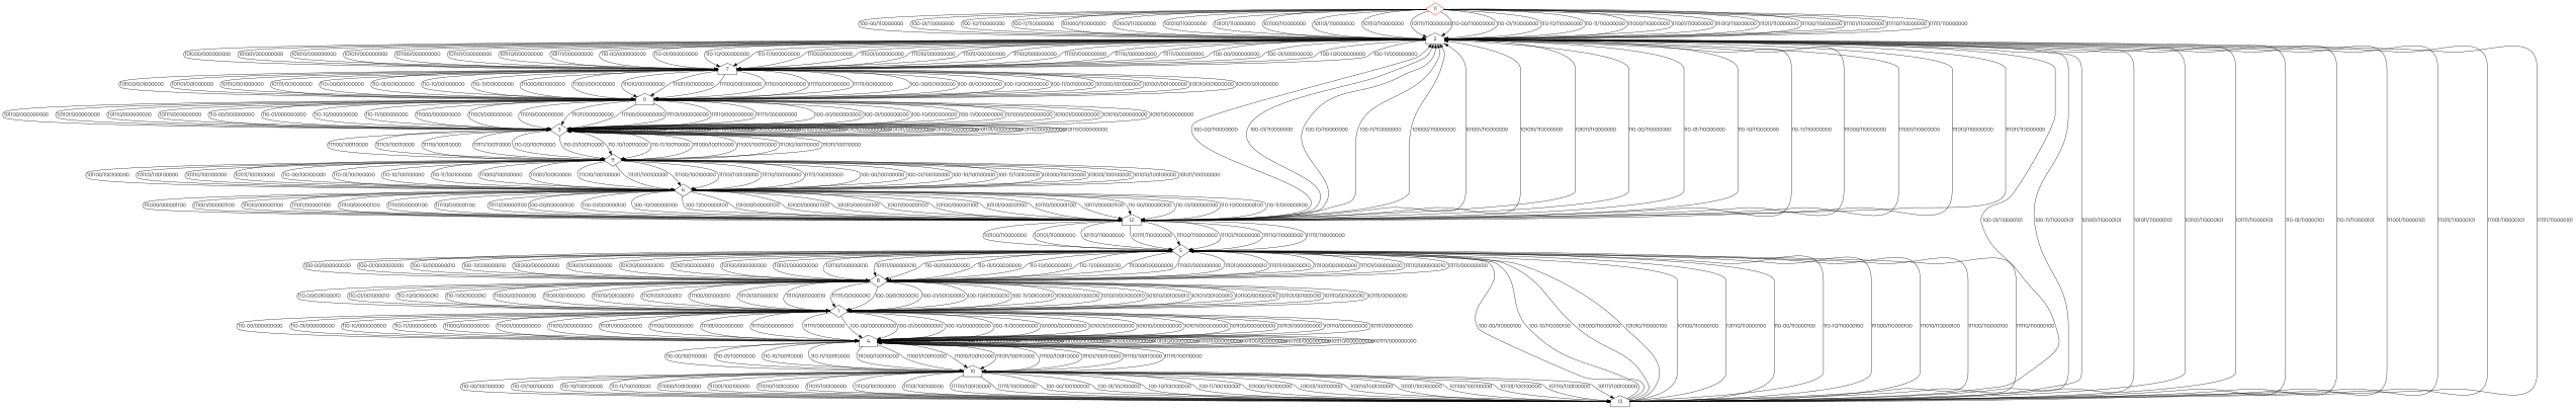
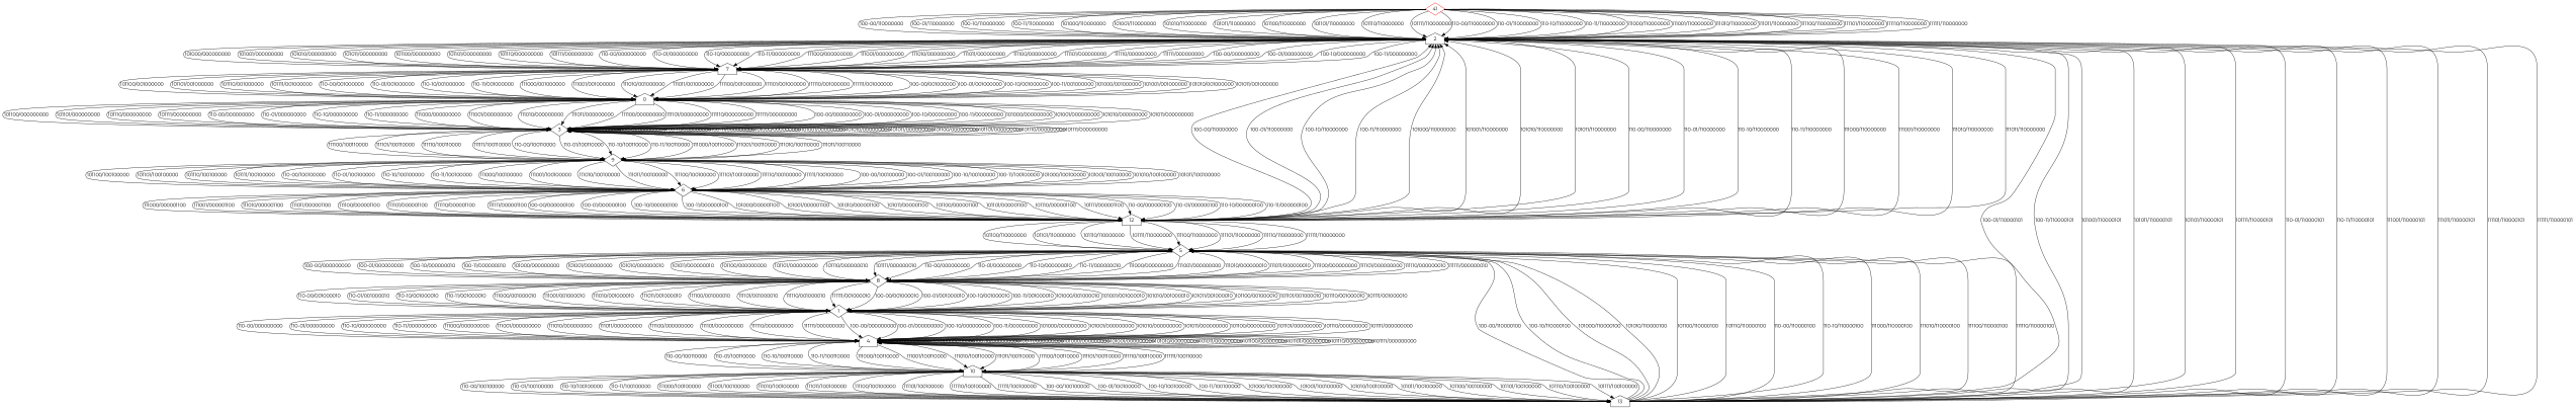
  digraph {
    fontname=Montserrat
    node [fontname=Montserrat shape=diamond]
    edge [fontname=Montserrat]
-   11 [color=red]
+   11 [color=red label=41]
    2 [shape=house]
    7 [shape=house]
    3
    0 [shape=house]
    9
    1
    4 [shape=house]
    10 [shape=house]
    6
    13 [shape=house]
    5
    8
    12 [shape=house]
    11 -> 2 [label="100-00/110000000"]
    11 -> 2 [label="100-01/110000000"]
    11 -> 2 [label="100-10/110000000"]
    11 -> 2 [label="100-11/110000000"]
    11 -> 2 [label="101000/110000000"]
    11 -> 2 [label="101001/110000000"]
    11 -> 2 [label="101010/110000000"]
    11 -> 2 [label="101011/110000000"]
    11 -> 2 [label="101100/110000000"]
    11 -> 2 [label="101101/110000000"]
    11 -> 2 [label="101110/110000000"]
    11 -> 2 [label="101111/110000000"]
    11 -> 2 [label="110-00/110000000"]
    11 -> 2 [label="110-01/110000000"]
    11 -> 2 [label="110-10/110000000"]
    11 -> 2 [label="110-11/110000000"]
    11 -> 2 [label="111000/110000000"]
    11 -> 2 [label="111001/110000000"]
    11 -> 2 [label="111010/110000000"]
    11 -> 2 [label="111011/110000000"]
    11 -> 2 [label="111100/110000000"]
    11 -> 2 [label="111101/110000000"]
    11 -> 2 [label="111110/110000000"]
    11 -> 2 [label="111111/110000000"]
    2 -> 7 [label="100-00/000000000"]
    2 -> 7 [label="100-01/000000000"]
    2 -> 7 [label="100-10/000000000"]
    2 -> 7 [label="100-11/000000000"]
    2 -> 7 [label="101000/000000000"]
    2 -> 7 [label="101001/000000000"]
    2 -> 7 [label="101010/000000000"]
    2 -> 7 [label="101011/000000000"]
    2 -> 7 [label="101100/000000000"]
    2 -> 7 [label="101101/000000000"]
    2 -> 7 [label="101110/000000000"]
    2 -> 7 [label="101111/000000000"]
    2 -> 7 [label="110-00/000000000"]
    2 -> 7 [label="110-01/000000000"]
    2 -> 7 [label="110-10/000000000"]
    2 -> 7 [label="110-11/000000000"]
    2 -> 7 [label="111000/000000000"]
    2 -> 7 [label="111001/000000000"]
    2 -> 7 [label="111010/000000000"]
    2 -> 7 [label="111011/000000000"]
    2 -> 7 [label="111100/000000000"]
    2 -> 7 [label="111101/000000000"]
    2 -> 7 [label="111110/000000000"]
    2 -> 7 [label="111111/000000000"]
    7 -> 0 [label="100-00/001000000"]
    7 -> 0 [label="100-01/001000000"]
    7 -> 0 [label="100-10/001000000"]
    7 -> 0 [label="100-11/001000000"]
    7 -> 0 [label="101000/001000000"]
    7 -> 0 [label="101001/001000000"]
    7 -> 0 [label="101010/001000000"]
    7 -> 0 [label="101011/001000000"]
    7 -> 0 [label="101100/001000000"]
    7 -> 0 [label="101101/001000000"]
    7 -> 0 [label="101110/001000000"]
    7 -> 0 [label="101111/001000000"]
    7 -> 0 [label="110-00/001000000"]
    7 -> 0 [label="110-01/001000000"]
    7 -> 0 [label="110-10/001000000"]
    7 -> 0 [label="110-11/001000000"]
    7 -> 0 [label="111000/001000000"]
    7 -> 0 [label="111001/001000000"]
    7 -> 0 [label="111010/001000000"]
    7 -> 0 [label="111011/001000000"]
    7 -> 0 [label="111100/001000000"]
    7 -> 0 [label="111101/001000000"]
    7 -> 0 [label="111110/001000000"]
    7 -> 0 [label="111111/001000000"]
    3 -> 3 [label="100-00/000000000"]
    3 -> 3 [label="100-01/000000000"]
    3 -> 3 [label="100-10/000000000"]
    3 -> 3 [label="100-11/000000000"]
    3 -> 3 [label="101000/000000000"]
    3 -> 3 [label="101001/000000000"]
    3 -> 3 [label="101010/000000000"]
    3 -> 3 [label="101011/000000000"]
    3 -> 3 [label="101100/000000000"]
    3 -> 3 [label="101101/000000000"]
    3 -> 3 [label="101110/000000000"]
    3 -> 3 [label="101111/000000000"]
    3 -> 9 [label="110-00/100110000"]
    3 -> 9 [label="110-01/100110000"]
    3 -> 9 [label="110-10/100110000"]
    3 -> 9 [label="110-11/100110000"]
    3 -> 9 [label="111000/100110000"]
    3 -> 9 [label="111001/100110000"]
    3 -> 9 [label="111010/100110000"]
    3 -> 9 [label="111011/100110000"]
    3 -> 9 [label="111100/100110000"]
    3 -> 9 [label="111101/100110000"]
    3 -> 9 [label="111110/100110000"]
    3 -> 9 [label="111111/100110000"]
    0 -> 3 [label="100-00/000000000"]
    0 -> 3 [label="100-01/000000000"]
    0 -> 3 [label="100-10/000000000"]
    0 -> 3 [label="100-11/000000000"]
    0 -> 3 [label="101000/000000000"]
    0 -> 3 [label="101001/000000000"]
    0 -> 3 [label="101010/000000000"]
    0 -> 3 [label="101011/000000000"]
    0 -> 3 [label="101100/000000000"]
    0 -> 3 [label="101101/000000000"]
    0 -> 3 [label="101110/000000000"]
    0 -> 3 [label="101111/000000000"]
    0 -> 3 [label="110-00/000000000"]
    0 -> 3 [label="110-01/000000000"]
    0 -> 3 [label="110-10/000000000"]
    0 -> 3 [label="110-11/000000000"]
    0 -> 3 [label="111000/000000000"]
    0 -> 3 [label="111001/000000000"]
    0 -> 3 [label="111010/000000000"]
    0 -> 3 [label="111011/000000000"]
    0 -> 3 [label="111100/000000000"]
    0 -> 3 [label="111101/000000000"]
    0 -> 3 [label="111110/000000000"]
    0 -> 3 [label="111111/000000000"]
    9 -> 6 [label="100-00/100100000"]
    9 -> 6 [label="100-01/100100000"]
    9 -> 6 [label="100-10/100100000"]
    9 -> 6 [label="100-11/100100000"]
    9 -> 6 [label="101000/100100000"]
    9 -> 6 [label="101001/100100000"]
    9 -> 6 [label="101010/100100000"]
    9 -> 6 [label="101011/100100000"]
    9 -> 6 [label="101100/100100000"]
    9 -> 6 [label="101101/100100000"]
    9 -> 6 [label="101110/100100000"]
    9 -> 6 [label="101111/100100000"]
    9 -> 6 [label="110-00/100100000"]
    9 -> 6 [label="110-01/100100000"]
    9 -> 6 [label="110-10/100100000"]
    9 -> 6 [label="110-11/100100000"]
    9 -> 6 [label="111000/100100000"]
    9 -> 6 [label="111001/100100000"]
    9 -> 6 [label="111010/100100000"]
    9 -> 6 [label="111011/100100000"]
    9 -> 6 [label="111100/100100000"]
    9 -> 6 [label="111101/100100000"]
    9 -> 6 [label="111110/100100000"]
    9 -> 6 [label="111111/100100000"]
    1 -> 4 [label="100-00/000000000"]
    1 -> 4 [label="100-01/000000000"]
    1 -> 4 [label="100-10/000000000"]
    1 -> 4 [label="100-11/000000000"]
    1 -> 4 [label="101000/000000000"]
    1 -> 4 [label="101001/000000000"]
    1 -> 4 [label="101010/000000000"]
    1 -> 4 [label="101011/000000000"]
    1 -> 4 [label="101100/000000000"]
    1 -> 4 [label="101101/000000000"]
    1 -> 4 [label="101110/000000000"]
    1 -> 4 [label="101111/000000000"]
    1 -> 4 [label="110-00/000000000"]
    1 -> 4 [label="110-01/000000000"]
    1 -> 4 [label="110-10/000000000"]
    1 -> 4 [label="110-11/000000000"]
    1 -> 4 [label="111000/000000000"]
    1 -> 4 [label="111001/000000000"]
    1 -> 4 [label="111010/000000000"]
    1 -> 4 [label="111011/000000000"]
    1 -> 4 [label="111100/000000000"]
    1 -> 4 [label="111101/000000000"]
    1 -> 4 [label="111110/000000000"]
    1 -> 4 [label="111111/000000000"]
    4 -> 4 [label="100-00/000000000"]
    4 -> 4 [label="100-01/000000000"]
    4 -> 4 [label="100-10/000000000"]
    4 -> 4 [label="100-11/000000000"]
    4 -> 4 [label="101000/000000000"]
    4 -> 4 [label="101001/000000000"]
    4 -> 4 [label="101010/000000000"]
    4 -> 4 [label="101011/000000000"]
    4 -> 4 [label="101100/000000000"]
    4 -> 4 [label="101101/000000000"]
    4 -> 4 [label="101110/000000000"]
    4 -> 4 [label="101111/000000000"]
    4 -> 10 [label="110-00/100110000"]
    4 -> 10 [label="110-01/100110000"]
    4 -> 10 [label="110-10/100110000"]
    4 -> 10 [label="110-11/100110000"]
    4 -> 10 [label="111000/100110000"]
    4 -> 10 [label="111001/100110000"]
    4 -> 10 [label="111010/100110000"]
    4 -> 10 [label="111011/100110000"]
    4 -> 10 [label="111100/100110000"]
    4 -> 10 [label="111101/100110000"]
    4 -> 10 [label="111110/100110000"]
    4 -> 10 [label="111111/100110000"]
    10 -> 13 [label="100-00/100100000"]
    10 -> 13 [label="100-01/100100000"]
    10 -> 13 [label="100-10/100100000"]
    10 -> 13 [label="100-11/100100000"]
    10 -> 13 [label="101000/100100000"]
    10 -> 13 [label="101001/100100000"]
    10 -> 13 [label="101010/100100000"]
    10 -> 13 [label="101011/100100000"]
    10 -> 13 [label="101100/100100000"]
    10 -> 13 [label="101101/100100000"]
    10 -> 13 [label="101110/100100000"]
    10 -> 13 [label="101111/100100000"]
    10 -> 13 [label="110-00/100100000"]
    10 -> 13 [label="110-01/100100000"]
    10 -> 13 [label="110-10/100100000"]
    10 -> 13 [label="110-11/100100000"]
    10 -> 13 [label="111000/100100000"]
    10 -> 13 [label="111001/100100000"]
    10 -> 13 [label="111010/100100000"]
    10 -> 13 [label="111011/100100000"]
    10 -> 13 [label="111100/100100000"]
    10 -> 13 [label="111101/100100000"]
    10 -> 13 [label="111110/100100000"]
    10 -> 13 [label="111111/100100000"]
    6 -> 12 [label="100-00/000000100"]
    6 -> 12 [label="100-01/000000100"]
    6 -> 12 [label="100-10/000000100"]
    6 -> 12 [label="100-11/000000100"]
    6 -> 12 [label="101000/000001100"]
    6 -> 12 [label="101001/000001100"]
    6 -> 12 [label="101010/000001100"]
    6 -> 12 [label="101011/000001100"]
    6 -> 12 [label="101100/000001100"]
    6 -> 12 [label="101101/000001100"]
    6 -> 12 [label="101110/000001100"]
    6 -> 12 [label="101111/000001100"]
    6 -> 12 [label="110-00/000000100"]
    6 -> 12 [label="110-01/000000100"]
    6 -> 12 [label="110-10/000000100"]
    6 -> 12 [label="110-11/000000100"]
    6 -> 12 [label="111000/000001100"]
    6 -> 12 [label="111001/000001100"]
    6 -> 12 [label="111010/000001100"]
    6 -> 12 [label="111011/000001100"]
    6 -> 12 [label="111100/000001100"]
    6 -> 12 [label="111101/000001100"]
    6 -> 12 [label="111110/000001100"]
    6 -> 12 [label="111111/000001100"]
    13 -> 2 [label="100-01/110000101"]
    13 -> 2 [label="100-11/110000101"]
    13 -> 2 [label="101001/110000101"]
    13 -> 2 [label="101011/110000101"]
    13 -> 2 [label="101101/110000101"]
    13 -> 2 [label="101111/110000101"]
    13 -> 2 [label="110-01/110000101"]
    13 -> 2 [label="110-11/110000101"]
    13 -> 2 [label="111001/110000101"]
    13 -> 2 [label="111011/110000101"]
    13 -> 2 [label="111101/110000101"]
    13 -> 2 [label="111111/110000101"]
    13 -> 5 [label="100-00/110000100"]
    13 -> 5 [label="100-10/110000100"]
    13 -> 5 [label="101000/110000100"]
    13 -> 5 [label="101010/110000100"]
    13 -> 5 [label="101100/110000100"]
    13 -> 5 [label="101110/110000100"]
    13 -> 5 [label="110-00/110000100"]
    13 -> 5 [label="110-10/110000100"]
    13 -> 5 [label="111000/110000100"]
    13 -> 5 [label="111010/110000100"]
    13 -> 5 [label="111100/110000100"]
    13 -> 5 [label="111110/110000100"]
    5 -> 8 [label="100-00/000000000"]
    5 -> 8 [label="100-01/000000000"]
    5 -> 8 [label="100-10/000000010"]
    5 -> 8 [label="100-11/000000010"]
    5 -> 8 [label="101000/000000000"]
    5 -> 8 [label="101001/000000000"]
    5 -> 8 [label="101010/000000010"]
    5 -> 8 [label="101011/000000010"]
    5 -> 8 [label="101100/000000000"]
    5 -> 8 [label="101101/000000000"]
    5 -> 8 [label="101110/000000010"]
    5 -> 8 [label="101111/000000010"]
    5 -> 8 [label="110-00/000000000"]
    5 -> 8 [label="110-01/000000000"]
    5 -> 8 [label="110-10/000000010"]
    5 -> 8 [label="110-11/000000010"]
    5 -> 8 [label="111000/000000000"]
    5 -> 8 [label="111001/000000000"]
    5 -> 8 [label="111010/000000010"]
    5 -> 8 [label="111011/000000010"]
    5 -> 8 [label="111100/000000000"]
    5 -> 8 [label="111101/000000000"]
    5 -> 8 [label="111110/000000010"]
    5 -> 8 [label="111111/000000010"]
    8 -> 1 [label="100-00/001000010"]
    8 -> 1 [label="100-01/001000010"]
    8 -> 1 [label="100-10/001000010"]
    8 -> 1 [label="100-11/001000010"]
    8 -> 1 [label="101000/001000010"]
    8 -> 1 [label="101001/001000010"]
    8 -> 1 [label="101010/001000010"]
    8 -> 1 [label="101011/001000010"]
    8 -> 1 [label="101100/001000010"]
    8 -> 1 [label="101101/001000010"]
    8 -> 1 [label="101110/001000010"]
    8 -> 1 [label="101111/001000010"]
    8 -> 1 [label="110-00/001000010"]
    8 -> 1 [label="110-01/001000010"]
    8 -> 1 [label="110-10/001000010"]
    8 -> 1 [label="110-11/001000010"]
    8 -> 1 [label="111000/001000010"]
    8 -> 1 [label="111001/001000010"]
    8 -> 1 [label="111010/001000010"]
    8 -> 1 [label="111011/001000010"]
    8 -> 1 [label="111100/001000010"]
    8 -> 1 [label="111101/001000010"]
    8 -> 1 [label="111110/001000010"]
    8 -> 1 [label="111111/001000010"]
    12 -> 2 [label="100-00/110000000"]
    12 -> 2 [label="100-01/110000000"]
    12 -> 2 [label="100-10/110000000"]
    12 -> 2 [label="100-11/110000000"]
    12 -> 2 [label="101000/110000000"]
    12 -> 2 [label="101001/110000000"]
    12 -> 2 [label="101010/110000000"]
    12 -> 2 [label="101011/110000000"]
    12 -> 2 [label="110-00/110000000"]
    12 -> 2 [label="110-01/110000000"]
    12 -> 2 [label="110-10/110000000"]
    12 -> 2 [label="110-11/110000000"]
    12 -> 2 [label="111000/110000000"]
    12 -> 2 [label="111001/110000000"]
    12 -> 2 [label="111010/110000000"]
    12 -> 2 [label="111011/110000000"]
    12 -> 5 [label="101100/110000000"]
    12 -> 5 [label="101101/110000000"]
    12 -> 5 [label="101110/110000000"]
    12 -> 5 [label="101111/110000000"]
    12 -> 5 [label="111100/110000000"]
    12 -> 5 [label="111101/110000000"]
    12 -> 5 [label="111110/110000000"]
    12 -> 5 [label="111111/110000000"]
  }
